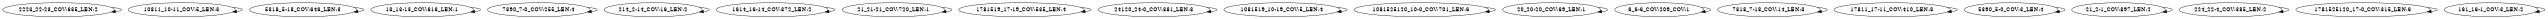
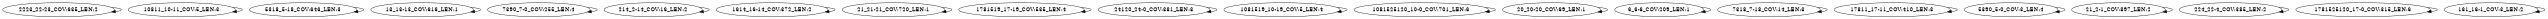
  digraph {
    "2223_22-23_COV:635_LEN:2"
    "10811_10-11_COV:5_LEN:3"
    "5318_5-18_COV:646_LEN:3"
    "13_13-13_COV:616_LEN:1"
    "7390_7-0_COV:255_LEN:4"
    n6 [label="214_2-14_COV:16_LEN:2"]
    "1614_16-14_COV:372_LEN:2"
    "21_21-21_COV:720_LEN:1"
    "1781519_17-19_COV:535_LEN:4"
    "24120_24-0_COV:381_LEN:3"
    "1081519_10-19_COV:5_LEN:4"
    "1081525120_10-0_COV:701_LEN:6"
    "20_20-20_COV:69_LEN:1"
-   "6_6-6_COV:209_LEN:1" [label="6_6-6_COV:209_COV:1"]
+   "6_6-6_COV:209_LEN:1"
    n15 [label="7318_7-18_COV:14_LEN:3"]
    "17811_17-11_COV:410_LEN:3"
    "5390_5-0_COV:3_LEN:4"
    "21_2-1_COV:897_LEN:2"
    "224_22-4_COV:385_LEN:2"
    "1781525120_17-0_COV:315_LEN:6"
    "161_16-1_COV:3_LEN:2"
    "2223_22-23_COV:635_LEN:2" -> "2223_22-23_COV:635_LEN:2"
    "10811_10-11_COV:5_LEN:3" -> "10811_10-11_COV:5_LEN:3"
    "5318_5-18_COV:646_LEN:3" -> "5318_5-18_COV:646_LEN:3"
    "13_13-13_COV:616_LEN:1" -> "13_13-13_COV:616_LEN:1"
    "7390_7-0_COV:255_LEN:4" -> "7390_7-0_COV:255_LEN:4"
    n6 -> n6
    "1614_16-14_COV:372_LEN:2" -> "1614_16-14_COV:372_LEN:2"
    "21_21-21_COV:720_LEN:1" -> "21_21-21_COV:720_LEN:1"
    "1781519_17-19_COV:535_LEN:4" -> "1781519_17-19_COV:535_LEN:4"
    "24120_24-0_COV:381_LEN:3" -> "24120_24-0_COV:381_LEN:3"
    "1081519_10-19_COV:5_LEN:4" -> "1081519_10-19_COV:5_LEN:4"
    "1081525120_10-0_COV:701_LEN:6" -> "1081525120_10-0_COV:701_LEN:6"
    "20_20-20_COV:69_LEN:1" -> "20_20-20_COV:69_LEN:1"
    "6_6-6_COV:209_LEN:1" -> "6_6-6_COV:209_LEN:1"
    n15 -> n15
    "17811_17-11_COV:410_LEN:3" -> "17811_17-11_COV:410_LEN:3"
    "5390_5-0_COV:3_LEN:4" -> "5390_5-0_COV:3_LEN:4"
    "21_2-1_COV:897_LEN:2" -> "21_2-1_COV:897_LEN:2"
    "224_22-4_COV:385_LEN:2" -> "224_22-4_COV:385_LEN:2"
    "1781525120_17-0_COV:315_LEN:6" -> "1781525120_17-0_COV:315_LEN:6"
    "161_16-1_COV:3_LEN:2" -> "161_16-1_COV:3_LEN:2"
  }
